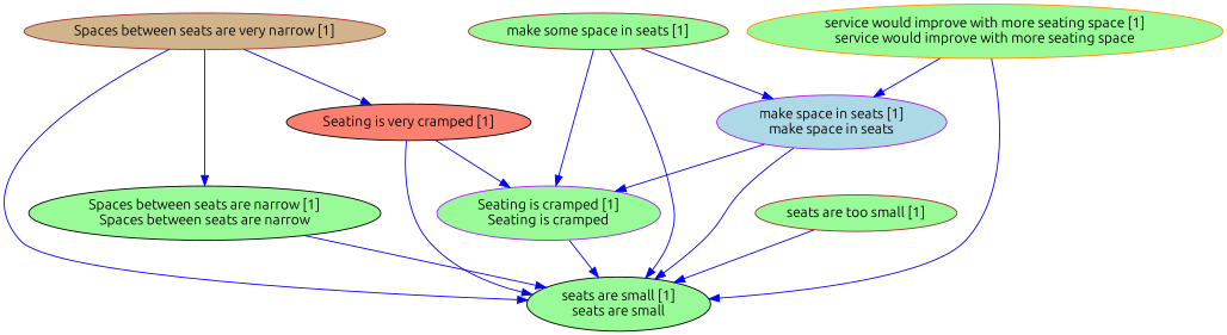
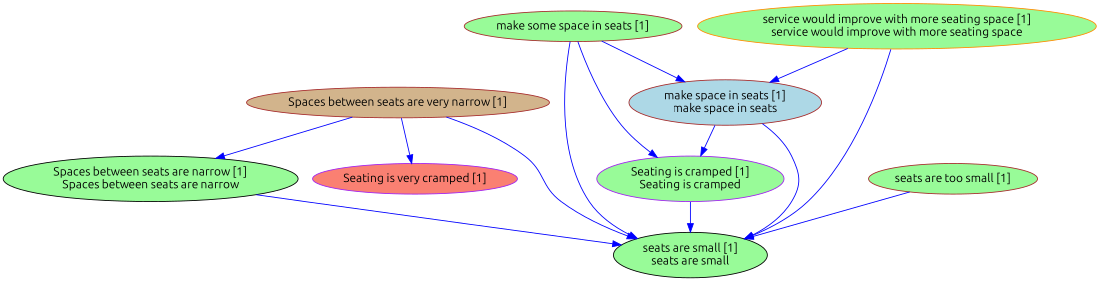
  digraph {
    fontname=Ubuntu
    node [color=purple fillcolor=palegreen fontname=Ubuntu style=filled]
    edge [color=blue fontname=Ubuntu]
-   "Seating is very cramped [1]" [color=black fillcolor=salmon]
+   "Seating is very cramped [1]" [fillcolor=salmon]
    "Seating is cramped [1]\nSeating is cramped"
    "seats are small [1]\nseats are small" [color=black]
    "Spaces between seats are very narrow [1]" [color=brown fillcolor=tan]
    "Spaces between seats are narrow [1]\nSpaces between seats are narrow" [color=black]
-   "make space in seats [1]\nmake space in seats" [fillcolor=lightblue]
+   "make space in seats [1]\nmake space in seats" [color=brown fillcolor=lightblue]
    "make some space in seats [1]" [color=brown]
    "seats are too small [1]" [color=brown]
    "service would improve with more seating space [1]\nservice would improve with more seating space" [color=darkorange]
-   "Seating is very cramped [1]" -> "Seating is cramped [1]\nSeating is cramped"
-   "Seating is very cramped [1]" -> "seats are small [1]\nseats are small"
    "Seating is cramped [1]\nSeating is cramped" -> "seats are small [1]\nseats are small"
    "Spaces between seats are very narrow [1]" -> "Seating is very cramped [1]"
    "Spaces between seats are very narrow [1]" -> "seats are small [1]\nseats are small"
    "Spaces between seats are very narrow [1]" -> "Spaces between seats are narrow [1]\nSpaces between seats are narrow"
    "Spaces between seats are narrow [1]\nSpaces between seats are narrow" -> "seats are small [1]\nseats are small"
    "make space in seats [1]\nmake space in seats" -> "Seating is cramped [1]\nSeating is cramped"
    "make space in seats [1]\nmake space in seats" -> "seats are small [1]\nseats are small"
    "make some space in seats [1]" -> "Seating is cramped [1]\nSeating is cramped"
    "make some space in seats [1]" -> "seats are small [1]\nseats are small"
    "make some space in seats [1]" -> "make space in seats [1]\nmake space in seats"
    "seats are too small [1]" -> "seats are small [1]\nseats are small"
    "service would improve with more seating space [1]\nservice would improve with more seating space" -> "seats are small [1]\nseats are small"
    "service would improve with more seating space [1]\nservice would improve with more seating space" -> "make space in seats [1]\nmake space in seats"
  }
